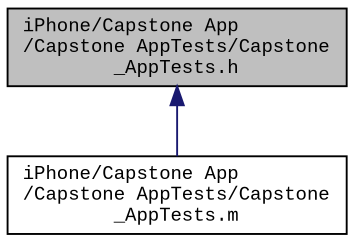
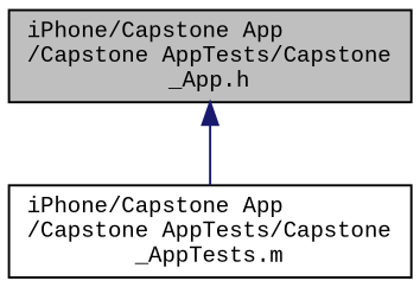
  digraph {
    fontname="Liberation Mono"
    node [color=black fontname="Liberation Mono" fontsize=10 shape=record style=filled]
-   n1 [fillcolor=grey75 fontcolor=black height=0.2 label="iPhone/Capstone App\l/Capstone AppTests/Capstone\l_AppTests.h" width=0.4]
+   n1 [fillcolor=grey75 fontcolor=black height=0.2 label="iPhone/Capstone App\l/Capstone AppTests/Capstone\l_App.h" width=0.4]
    n2 [fillcolor=white height=0.2 label="iPhone/Capstone App\l/Capstone AppTests/Capstone\l_AppTests.m" width=0.4]
    n1 -> n2 [color=midnightblue dir=back fontname="Liberation Mono" fontsize=10 labelfontname=Helvetica labelfontsize=10 style=solid]
  }
